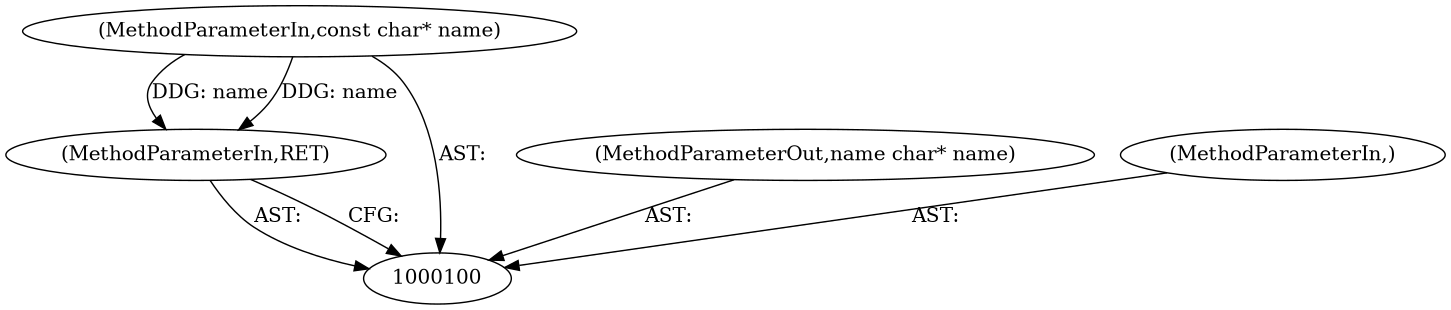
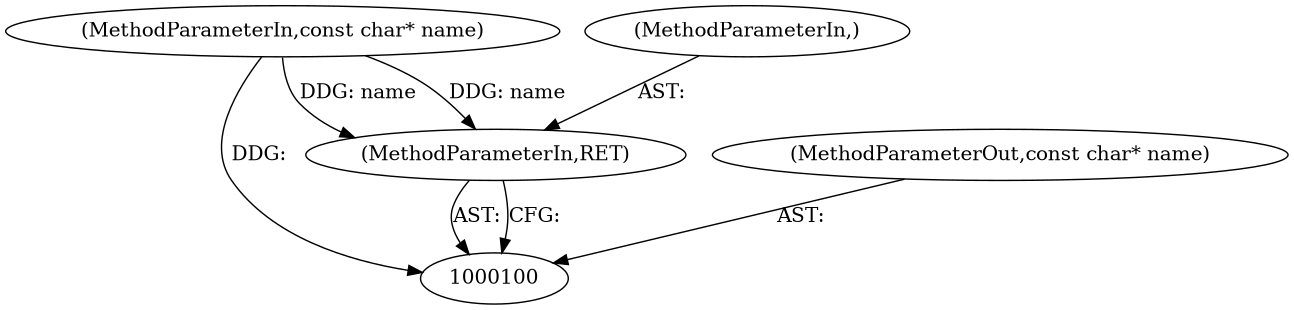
  digraph {
    n1 [label="(MethodParameterIn,RET)"]
    1000100
    n3 [label="(MethodParameterIn,const char* name)"]
-   n4 [label="(MethodParameterOut,name char* name)"]
+   n4 [label="(MethodParameterOut,const char* name)"]
    n5 [label="(MethodParameterIn,)"]
    n1 -> 1000100 [label="AST: "]
    n1 -> 1000100 [label="CFG: "]
    n3 -> n1 [label="DDG: name"]
    n3 -> n1 [label="DDG: name"]
-   n3 -> 1000100 [label="AST: "]
+   n3 -> 1000100 [label="DDG: "]
    n4 -> 1000100 [label="AST: "]
-   n5 -> 1000100 [label="AST: "]
+   n5 -> n1 [label="AST: "]
  }
